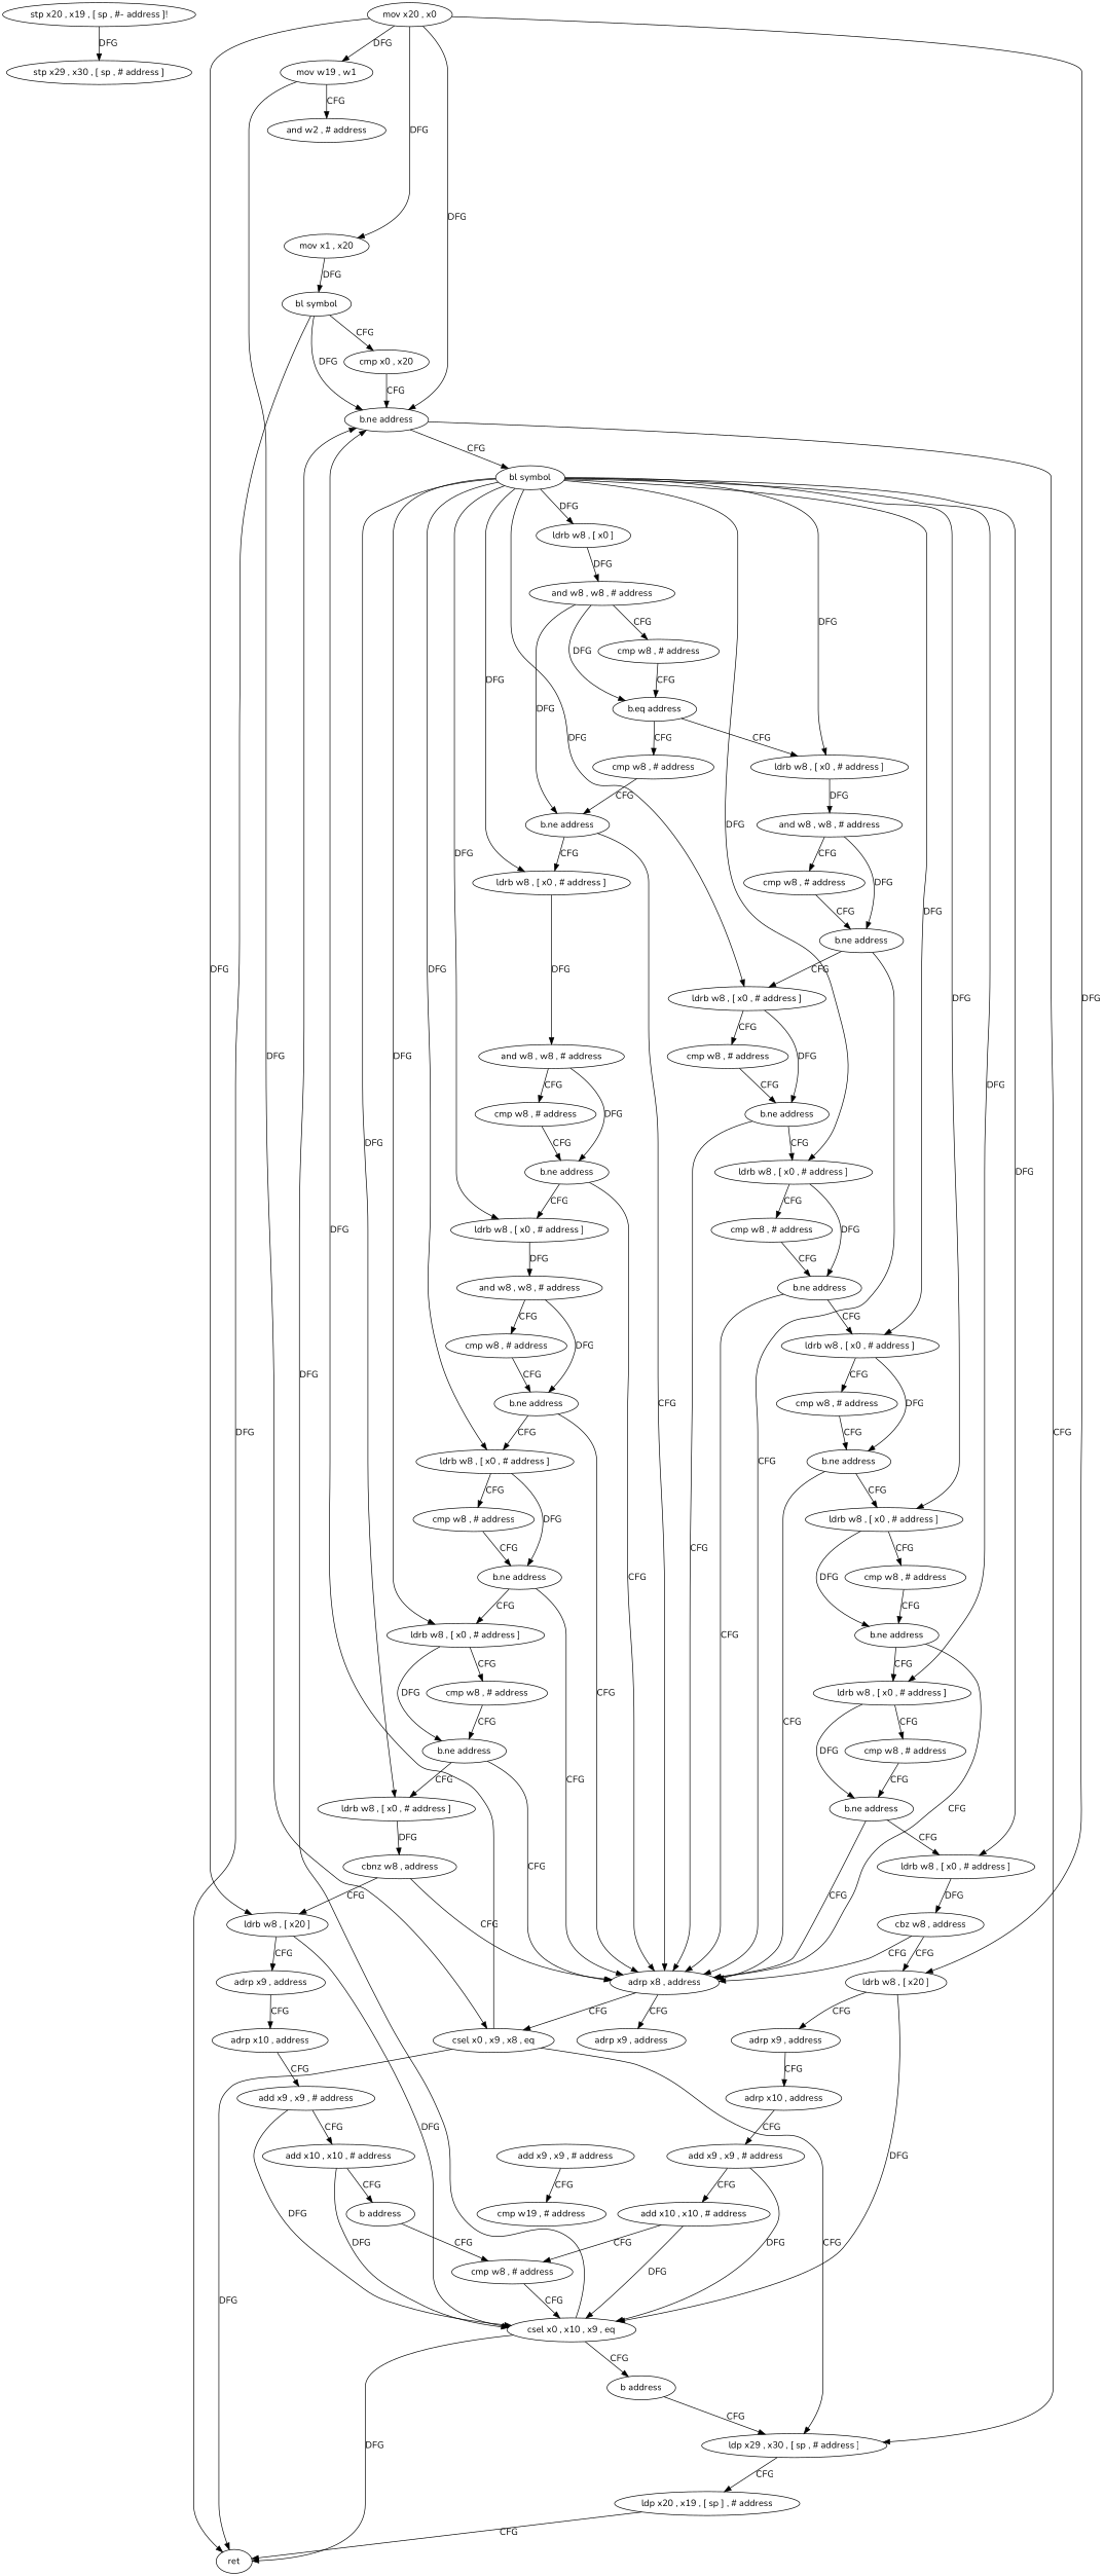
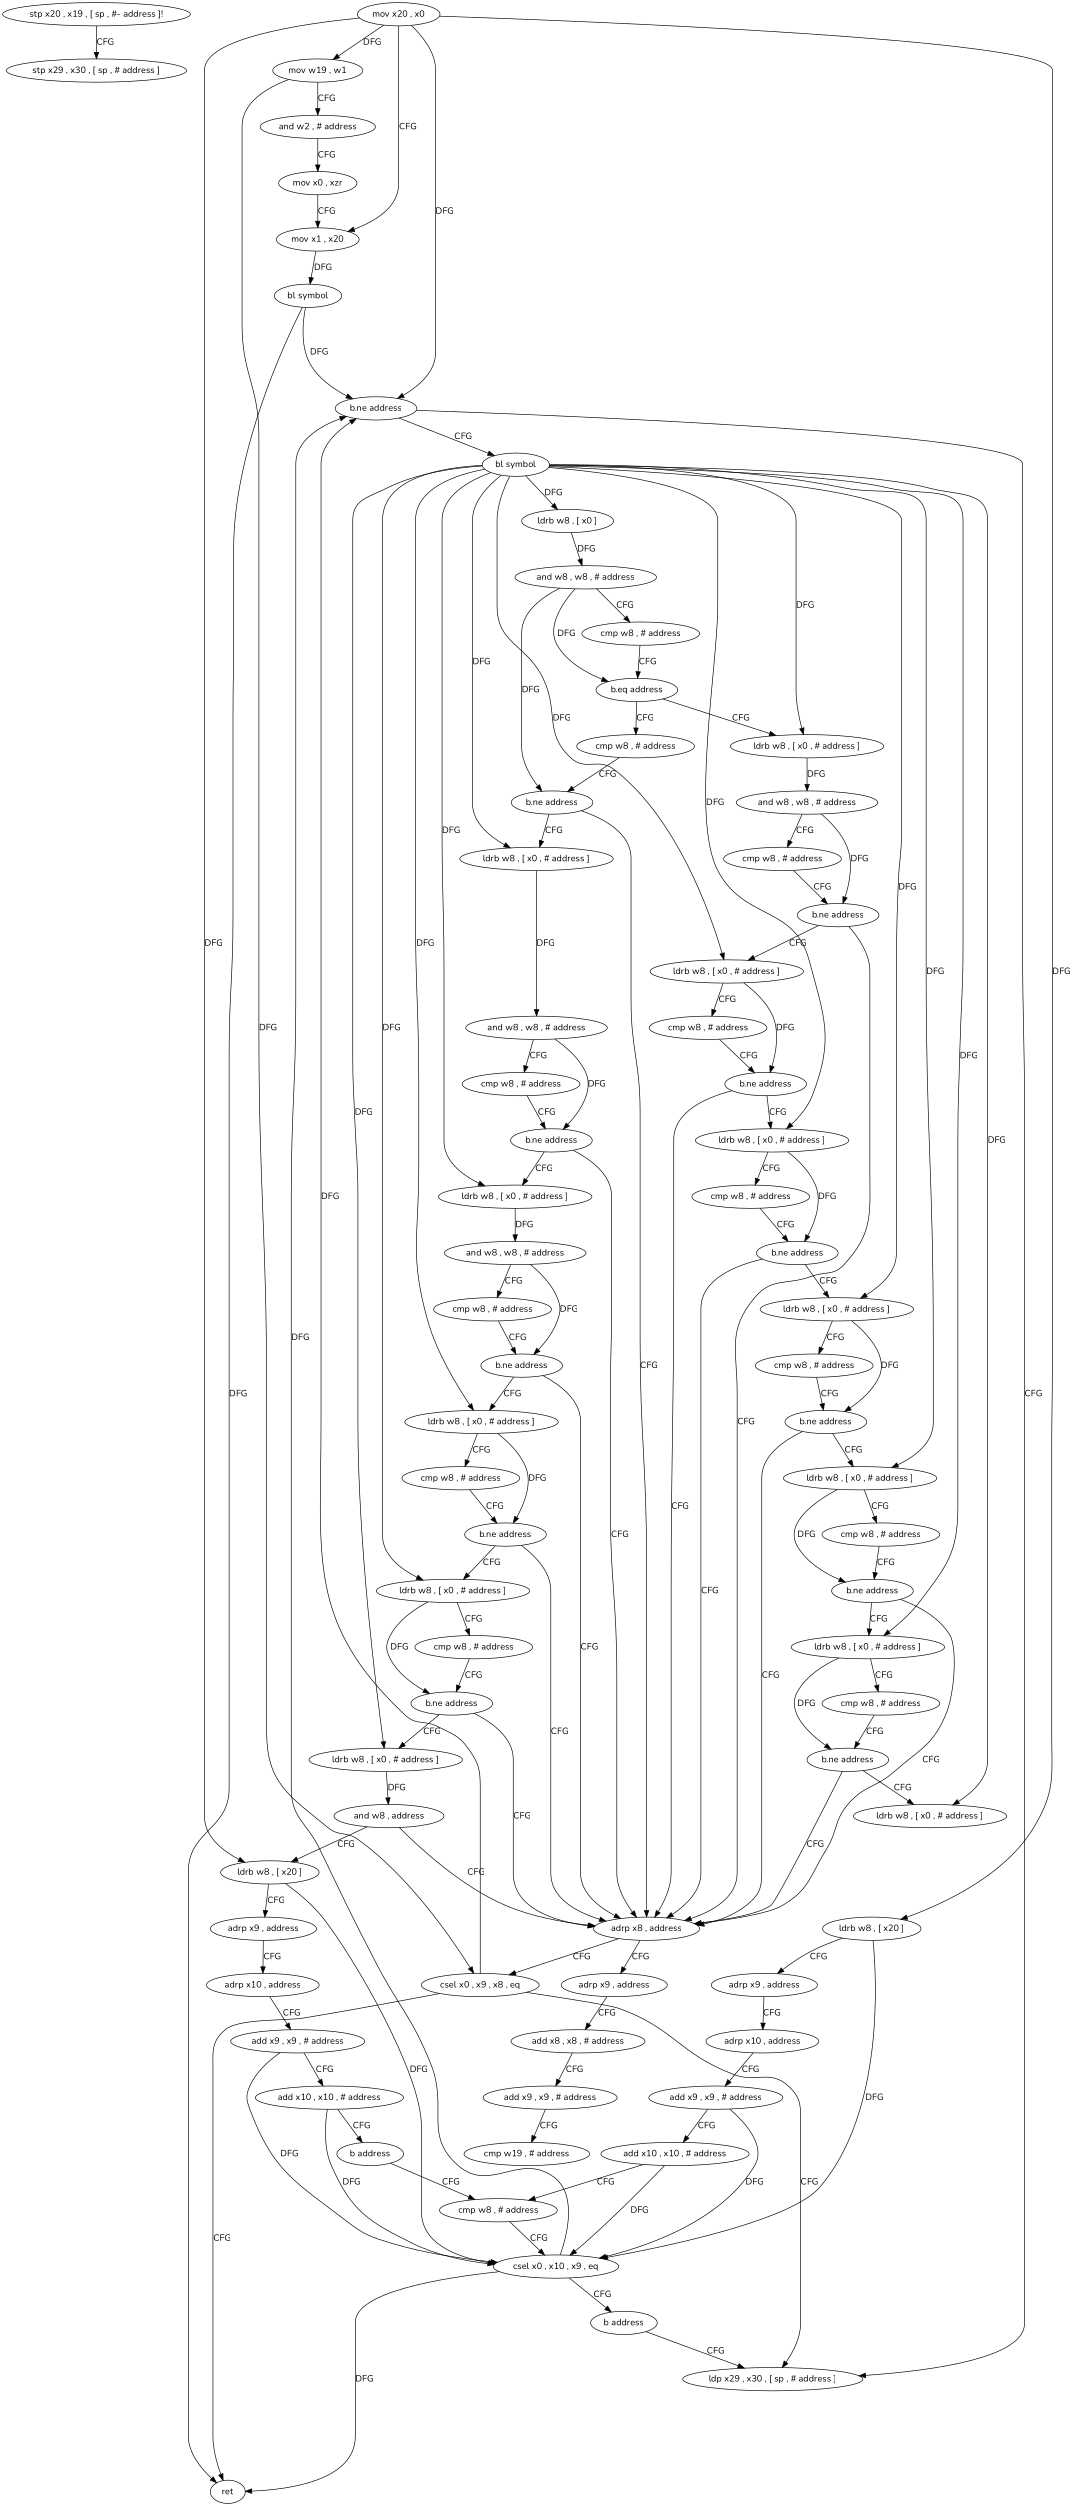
  digraph {
    fontname=Nunito
    node [fontname=Nunito]
    edge [fontname=Nunito]
    n1 [label="stp x20 , x19 , [ sp , #- address ]!"]
    n2 [label="stp x29 , x30 , [ sp , # address ]"]
    n3 [label="mov x20 , x0"]
    n4 [label="mov w19 , w1"]
    n5 [label="mov x1 , x20"]
    n6 [label="b.ne address"]
    n7 [label="ldrb w8 , [ x20 ]"]
    n8 [label="ldrb w8 , [ x20 ]"]
    n9 [label="and w2 , # address"]
    n10 [label="csel x0 , x9 , x8 , eq"]
    n11 [label="bl symbol"]
    n12 [label="ldp x29 , x30 , [ sp , # address ]"]
    n13 [label="bl symbol"]
    n14 [label="adrp x9 , address"]
    n15 [label="csel x0 , x10 , x9 , eq"]
    n16 [label="adrp x9 , address"]
+   n17 [label="mov x0 , xzr"]
    n18 [label=ret]
-   n19 [label="cmp x0 , x20"]
-   n20 [label="ldp x20 , x19 , [ sp ] , # address"]
    n21 [label="ldrb w8 , [ x0 ]"]
    n22 [label="ldrb w8 , [ x0 , # address ]"]
    n23 [label="ldrb w8 , [ x0 , # address ]"]
    n24 [label="ldrb w8 , [ x0 , # address ]"]
    n25 [label="ldrb w8 , [ x0 , # address ]"]
    n26 [label="ldrb w8 , [ x0 , # address ]"]
    n27 [label="ldrb w8 , [ x0 , # address ]"]
    n28 [label="ldrb w8 , [ x0 , # address ]"]
    n29 [label="ldrb w8 , [ x0 , # address ]"]
    n30 [label="ldrb w8 , [ x0 , # address ]"]
    n31 [label="ldrb w8 , [ x0 , # address ]"]
    n32 [label="ldrb w8 , [ x0 , # address ]"]
    n33 [label="ldrb w8 , [ x0 , # address ]"]
    n34 [label="and w8 , w8 , # address"]
    n35 [label="and w8 , w8 , # address"]
    n36 [label="cmp w8 , # address"]
    n37 [label="b.ne address"]
    n38 [label="and w8 , w8 , # address"]
    n39 [label="cmp w8 , # address"]
    n40 [label="b.ne address"]
    n41 [label="and w8 , w8 , # address"]
    n42 [label="cmp w8 , # address"]
    n43 [label="b.ne address"]
    n44 [label="cmp w8 , # address"]
    n45 [label="b.ne address"]
    n46 [label="cmp w8 , # address"]
    n47 [label="b.ne address"]
    n48 [label="cmp w8 , # address"]
    n49 [label="b.ne address"]
    n50 [label="cmp w8 , # address"]
    n51 [label="b.ne address"]
-   n52 [label="cbnz w8 , address"]
-   n53 [label="cbz w8 , address"]
+   n52 [label="and w8 , address"]
    n54 [label="cmp w8 , # address"]
    n55 [label="b.eq address"]
    n56 [label="b.ne address"]
    n57 [label="cmp w8 , # address"]
    n58 [label="adrp x8 , address"]
    n59 [label="cmp w8 , # address"]
    n60 [label="b.ne address"]
    n61 [label="adrp x9 , address"]
+   n62 [label="add x8 , x8 , # address"]
    n63 [label="cmp w8 , # address"]
    n64 [label="b.ne address"]
    n65 [label="add x9 , x9 , # address"]
    n66 [label="cmp w19 , # address"]
    n67 [label="cmp w8 , # address"]
    n68 [label="b.ne address"]
    n69 [label="adrp x10 , address"]
    n70 [label="b address"]
    n71 [label="adrp x10 , address"]
    n72 [label="add x9 , x9 , # address"]
    n73 [label="add x10 , x10 , # address"]
    n74 [label="b address"]
    n75 [label="cmp w8 , # address"]
    n76 [label="add x9 , x9 , # address"]
    n77 [label="add x10 , x10 , # address"]
-   n1 -> n2 [label=DFG]
+   n1 -> n2 [label=CFG]
    n3 -> n4 [label=DFG]
-   n3 -> n5 [label=DFG]
+   n3 -> n5 [label=CFG]
    n3 -> n6 [label=DFG]
    n3 -> n7 [label=DFG]
    n3 -> n8 [label=DFG]
    n4 -> n9 [label=CFG]
    n4 -> n10 [label=DFG]
    n5 -> n11 [label=DFG]
    n6 -> n12 [label=CFG]
    n6 -> n13 [label=CFG]
    n7 -> n14 [label=CFG]
    n7 -> n15 [label=DFG]
    n8 -> n15 [label=DFG]
    n8 -> n16 [label=CFG]
+   n9 -> n17 [label=CFG]
    n10 -> n6 [label=DFG]
    n10 -> n12 [label=CFG]
-   n10 -> n18 [label=DFG]
+   n10 -> n18 [label=CFG]
    n11 -> n6 [label=DFG]
    n11 -> n18 [label=DFG]
-   n11 -> n19 [label=CFG]
-   n12 -> n20 [label=CFG]
    n13 -> n21 [label=DFG]
    n13 -> n22 [label=DFG]
    n13 -> n23 [label=DFG]
    n13 -> n24 [label=DFG]
    n13 -> n25 [label=DFG]
    n13 -> n26 [label=DFG]
    n13 -> n27 [label=DFG]
    n13 -> n28 [label=DFG]
    n13 -> n29 [label=DFG]
    n13 -> n30 [label=DFG]
    n13 -> n31 [label=DFG]
    n13 -> n32 [label=DFG]
    n13 -> n33 [label=DFG]
    n14 -> n69 [label=CFG]
    n15 -> n6 [label=DFG]
    n15 -> n18 [label=DFG]
    n15 -> n70 [label=CFG]
    n16 -> n71 [label=CFG]
-   n19 -> n6 [label=CFG]
-   n20 -> n18 [label=CFG]
+   n17 -> n5 [label=CFG]
    n21 -> n34 [label=DFG]
    n22 -> n35 [label=DFG]
    n23 -> n36 [label=CFG]
    n23 -> n37 [label=DFG]
    n24 -> n38 [label=DFG]
    n25 -> n39 [label=CFG]
    n25 -> n40 [label=DFG]
    n26 -> n41 [label=DFG]
    n27 -> n42 [label=CFG]
    n27 -> n43 [label=DFG]
    n28 -> n44 [label=CFG]
    n28 -> n45 [label=DFG]
    n29 -> n46 [label=CFG]
    n29 -> n47 [label=DFG]
    n30 -> n48 [label=CFG]
    n30 -> n49 [label=DFG]
    n31 -> n50 [label=CFG]
    n31 -> n51 [label=DFG]
    n32 -> n52 [label=DFG]
-   n33 -> n53 [label=DFG]
    n34 -> n54 [label=CFG]
    n34 -> n55 [label=DFG]
    n34 -> n56 [label=DFG]
    n35 -> n59 [label=CFG]
    n35 -> n60 [label=DFG]
    n36 -> n37 [label=CFG]
    n37 -> n25 [label=CFG]
    n37 -> n58 [label=CFG]
    n38 -> n63 [label=CFG]
    n38 -> n64 [label=DFG]
    n39 -> n40 [label=CFG]
    n40 -> n27 [label=CFG]
    n40 -> n58 [label=CFG]
    n41 -> n67 [label=CFG]
    n41 -> n68 [label=DFG]
    n42 -> n43 [label=CFG]
    n43 -> n29 [label=CFG]
    n43 -> n58 [label=CFG]
    n44 -> n45 [label=CFG]
    n45 -> n30 [label=CFG]
    n45 -> n58 [label=CFG]
    n46 -> n47 [label=CFG]
    n47 -> n31 [label=CFG]
    n47 -> n58 [label=CFG]
    n48 -> n49 [label=CFG]
    n49 -> n32 [label=CFG]
    n49 -> n58 [label=CFG]
    n50 -> n51 [label=CFG]
    n51 -> n33 [label=CFG]
    n51 -> n58 [label=CFG]
    n52 -> n7 [label=CFG]
    n52 -> n58 [label=CFG]
-   n53 -> n8 [label=CFG]
-   n53 -> n58 [label=CFG]
    n54 -> n55 [label=CFG]
    n55 -> n22 [label=CFG]
    n55 -> n57 [label=CFG]
    n56 -> n24 [label=CFG]
    n56 -> n58 [label=CFG]
    n57 -> n56 [label=CFG]
    n58 -> n10 [label=CFG]
    n58 -> n61 [label=CFG]
    n59 -> n60 [label=CFG]
    n60 -> n23 [label=CFG]
    n60 -> n58 [label=CFG]
+   n61 -> n62 [label=CFG]
+   n62 -> n65 [label=CFG]
    n63 -> n64 [label=CFG]
    n64 -> n26 [label=CFG]
    n64 -> n58 [label=CFG]
    n65 -> n66 [label=CFG]
    n67 -> n68 [label=CFG]
    n68 -> n28 [label=CFG]
    n68 -> n58 [label=CFG]
    n69 -> n72 [label=CFG]
    n70 -> n12 [label=CFG]
    n71 -> n76 [label=CFG]
    n72 -> n15 [label=DFG]
    n72 -> n73 [label=CFG]
    n73 -> n15 [label=DFG]
    n73 -> n74 [label=CFG]
    n74 -> n75 [label=CFG]
    n75 -> n15 [label=CFG]
    n76 -> n15 [label=DFG]
    n76 -> n77 [label=CFG]
    n77 -> n15 [label=DFG]
    n77 -> n75 [label=CFG]
  }
